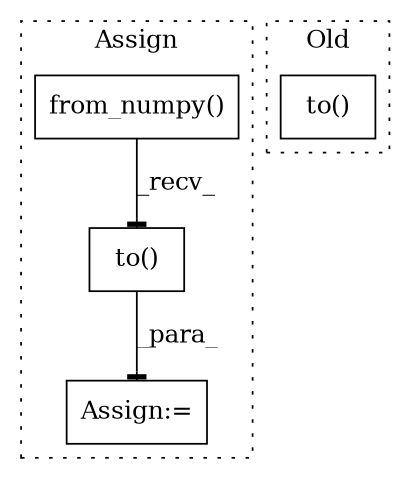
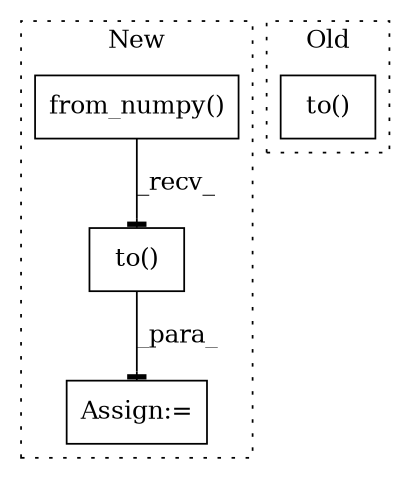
  digraph {
    node [a=75 shape=box]
    edge [arrowhead=tee]
    n1 [l="17,1" label="from_numpy()" s="2249,2288"]
    n2 [a=68 l=3 label="Assign:=" s=2223]
    n3 [l="44,1" label="to()" s="2249,2306"]
    n4 [l="5,1" label="to()" s="2232,2250"]
    subgraph cluster_1 {
-     label=Assign
+     label=New
      style=dotted
      n1
      n2
      n3
    }
    subgraph cluster_2 {
      label=Old
      style=dotted
      n4
    }
    n1 -> n3 [label=_recv_]
    n3 -> n2 [label=_para_]
  }
